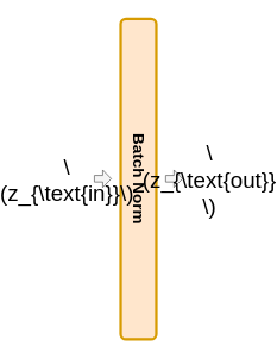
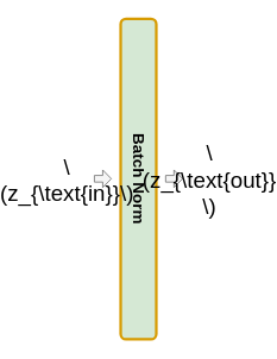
  <mxCell id="0" />
  <mxCell id="1" parent="0" />
  <mxCell id="2" value="" style="shape=flexArrow;endArrow=classic;html=1;fontSize=18;endWidth=11.293;endSize=2.884;width=7.442;strokeColor=#666666;fillColor=#f5f5f5;" edge="1" parent="1"><mxGeometry width="50" height="50" relative="1" as="geometry"><mxPoint x="150" y="199.66" as="sourcePoint" /><mxPoint x="170" y="199.66" as="targetPoint" /></mxGeometry></mxCell>
- <mxCell id="3" value="Batch Norm" style="rounded=1;whiteSpace=wrap;html=1;fillColor=#ffe6cc;strokeColor=#d79b00;strokeWidth=3;horizontal=0;rotation=-180;fontStyle=1;fontSize=18;" vertex="1" parent="1"><mxGeometry x="100" y="20" width="40" height="360" as="geometry" /></mxCell>
+ <mxCell id="3" value="Batch Norm" style="rounded=1;whiteSpace=wrap;html=1;fillColor=#d5e8d4;strokeColor=#d79b00;strokeWidth=3;horizontal=0;rotation=-180;fontStyle=1;fontSize=18;" vertex="1" parent="1"><mxGeometry x="100" y="20" width="40" height="360" as="geometry" /></mxCell>
  <mxCell id="4" value="" style="shape=flexArrow;endArrow=classic;html=1;fontSize=18;endWidth=11.293;endSize=2.884;width=7.442;strokeColor=#666666;fillColor=#f5f5f5;" edge="1" parent="1"><mxGeometry width="50" height="50" relative="1" as="geometry"><mxPoint x="70" y="199.66" as="sourcePoint" /><mxPoint x="90" y="199.66" as="targetPoint" /></mxGeometry></mxCell>
  <mxCell id="5" value="\(z_{\text{in}}\)" style="text;html=1;strokeColor=none;fillColor=none;align=center;verticalAlign=middle;whiteSpace=wrap;rounded=0;fontSize=25;" vertex="1" parent="1"><mxGeometry x="20" y="180" width="40" height="40" as="geometry" /></mxCell>
  <mxCell id="6" value="\(z_{\text{out}}&lt;br&gt;\)" style="text;html=1;strokeColor=none;fillColor=none;align=center;verticalAlign=middle;whiteSpace=wrap;rounded=0;fontSize=25;" vertex="1" parent="1"><mxGeometry x="180" y="180" width="40" height="40" as="geometry" /></mxCell>
